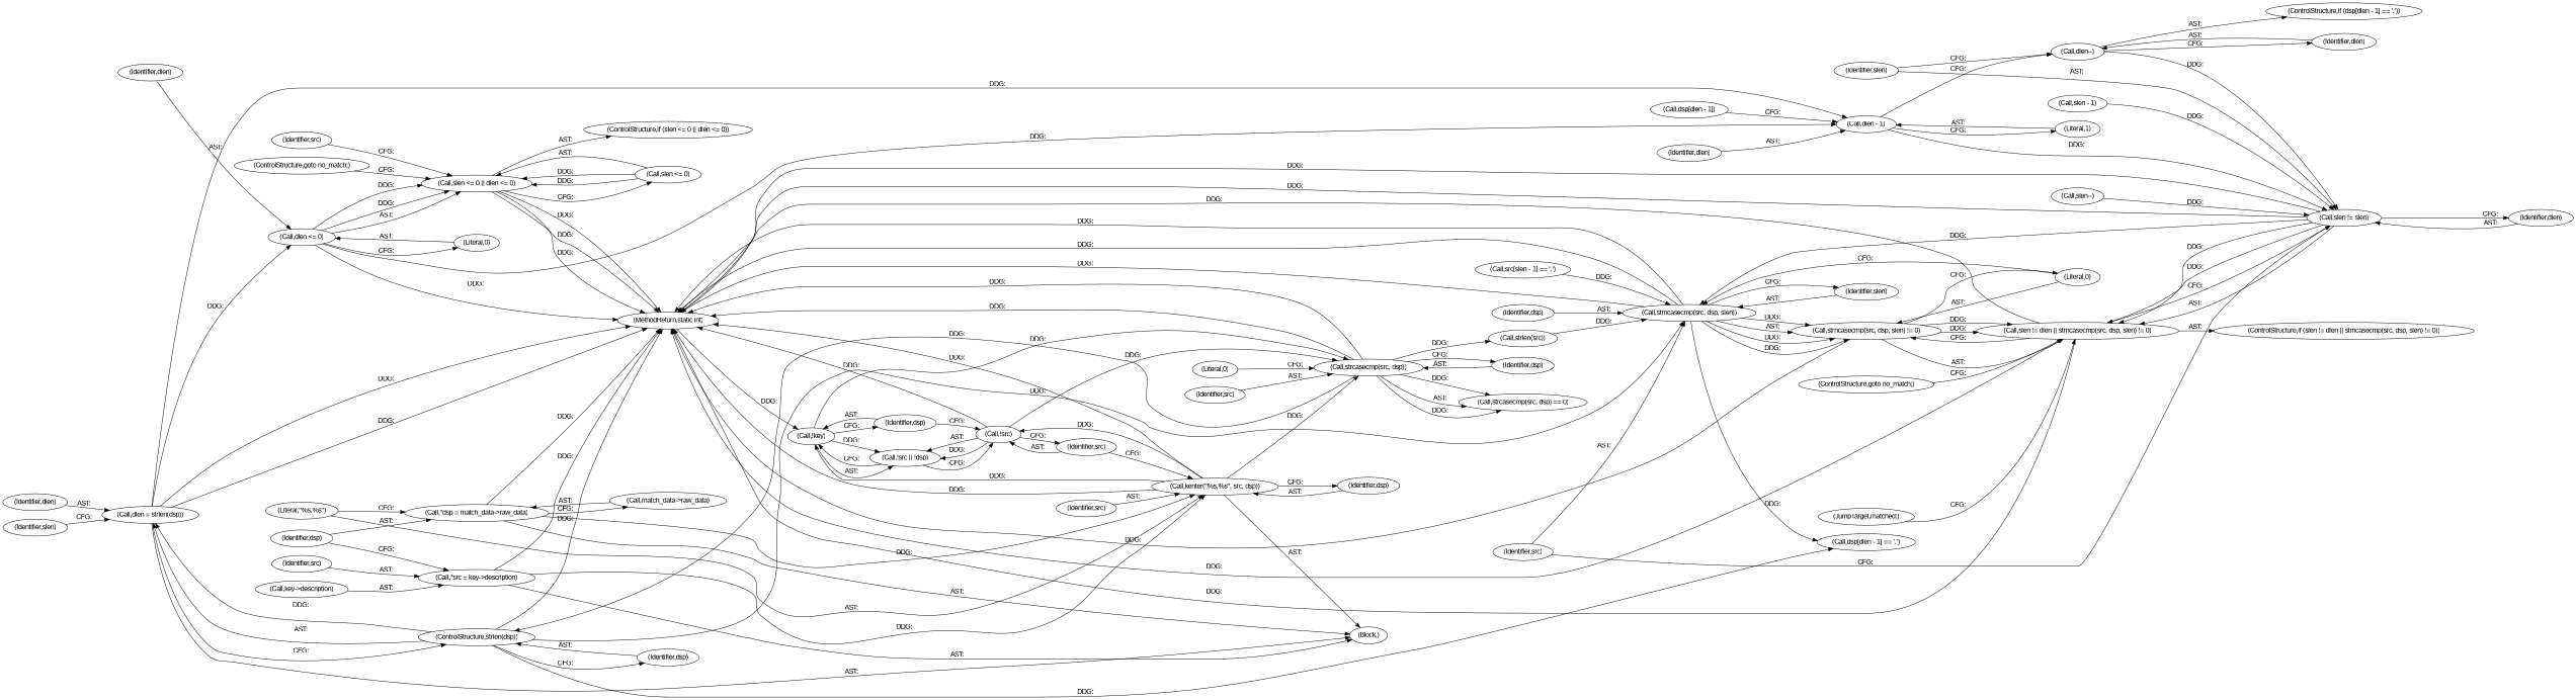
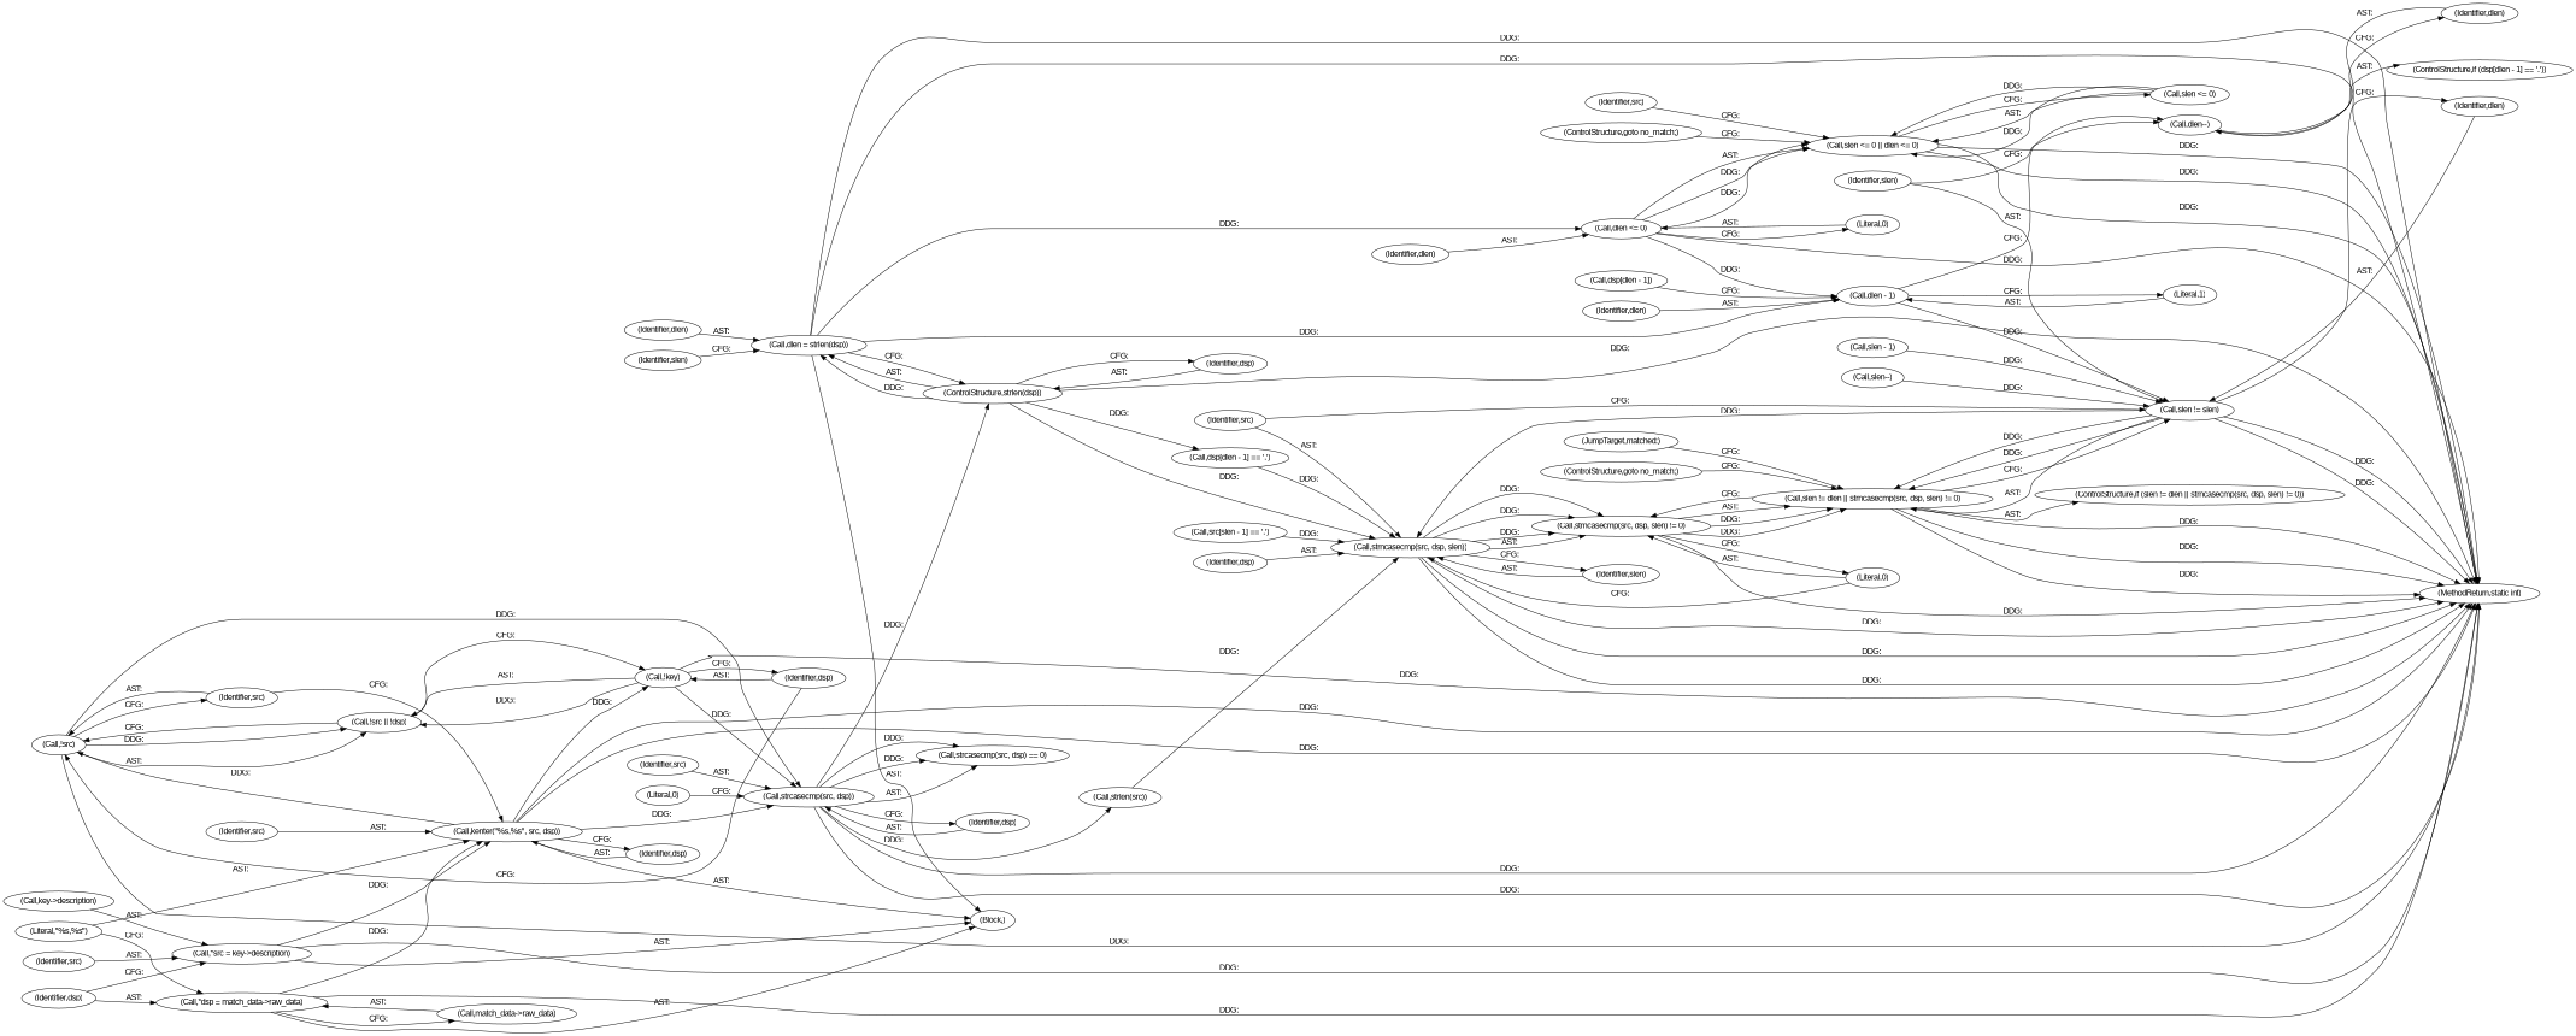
  digraph {
    fontname="Liberation Sans"
    rankdir=LR
    node [fontname="Liberation Sans"]
    edge [fontname="Liberation Sans"]
    n1 [label="(Call,dlen = strlen(dsp))"]
    n2 [label="(ControlStructure,strlen(dsp))"]
    n3 [label="(Call,dlen <= 0)"]
    n4 [label="(Call,dlen - 1)"]
    n5 [label="(Block,)"]
    n6 [label="(MethodReturn,static int)"]
    n7 [label="(Call,strncasecmp(src, dsp, slen))"]
    n8 [label="(Identifier,dsp)"]
    n9 [label="(Call,dsp[dlen - 1] == '.')"]
    n10 [label="(Call,slen <= 0 || dlen <= 0)"]
    n11 [label="(Literal,0)"]
    n12 [label="(Call,dlen--)"]
    n13 [label="(Call,slen != slen)"]
    n14 [label="(Literal,1)"]
    n15 [label="(Call,strncasecmp(src, dsp, slen) != 0)"]
    n16 [label="(Identifier,slen)"]
    n17 [label="(Call,strcasecmp(src, dsp))"]
    n18 [label="(Call,strlen(src))"]
    n19 [label="(Call,strcasecmp(src, dsp) == 0)"]
    n20 [label="(Identifier,dsp)"]
    n21 [label="(Call,!src)"]
    n22 [label="(Call,!src || !dsp)"]
    n23 [label="(Identifier,src)"]
    n24 [label="(Call,!key)"]
    n25 [label="(Call,kenter(\"%s,%s\", src, dsp))"]
    n26 [label="(Identifier,dsp)"]
    n27 [label="(Identifier,dsp)"]
    n28 [label="(Call,*src = key->description)"]
    n29 [label="(Call,key->description)"]
    n30 [label="(Call,*dsp = match_data->raw_data)"]
    n31 [label="(Call,match_data->raw_data)"]
    n32 [label="(Call,slen <= 0)"]
-   n33 [label="(ControlStructure,if (slen <= 0 || dlen <= 0))"]
    n34 [label="(Identifier,dlen)"]
    n35 [label="(ControlStructure,if (dsp[dlen - 1] == '.'))"]
    n36 [label="(Call,slen != dlen || strncasecmp(src, dsp, slen) != 0)"]
    n37 [label="(Identifier,dlen)"]
    n38 [label="(Call,dsp[dlen - 1])"]
    n39 [label="(ControlStructure,if (slen != dlen || strncasecmp(src, dsp, slen) != 0))"]
    n40 [label="(Literal,0)"]
    n41 [label="(Call,slen - 1)"]
    n42 [label="(Literal,0)"]
    n43 [label="(Call,slen--)"]
    n44 [label="(Identifier,src)"]
    n45 [label="(Identifier,slen)"]
    n46 [label="(ControlStructure,goto no_match;)"]
    n47 [label="(Literal,\"%s,%s\")"]
    n48 [label="(Identifier,src)"]
    n49 [label="(Identifier,src)"]
    n50 [label="(Identifier,dlen)"]
    n51 [label="(Call,src[slen - 1] == '.')"]
    n52 [label="(JumpTarget,matched:)"]
    n53 [label="(Identifier,dlen)"]
    n54 [label="(Identifier,slen)"]
    n55 [label="(ControlStructure,goto no_match;)"]
    n56 [label="(Identifier,src)"]
    n57 [label="(Identifier,src)"]
    n58 [label="(Identifier,dsp)"]
    n59 [label="(Identifier,dlen)"]
    n60 [label="(Identifier,dsp)"]
    n1 -> n2 [label="CFG: "]
    n1 -> n3 [label="DDG: "]
    n1 -> n4 [label="DDG: "]
    n1 -> n5 [label="AST: "]
    n1 -> n6 [label="DDG: "]
    n1 -> n6 [label="DDG: "]
    n2 -> n1 [label="AST: "]
    n2 -> n1 [label="DDG: "]
    n2 -> n6 [label="DDG: "]
    n2 -> n7 [label="DDG: "]
    n2 -> n8 [label="CFG: "]
    n2 -> n9 [label="DDG: "]
    n3 -> n4 [label="DDG: "]
    n3 -> n6 [label="DDG: "]
    n3 -> n10 [label="AST: "]
    n3 -> n10 [label="DDG: "]
    n3 -> n10 [label="DDG: "]
    n3 -> n11 [label="CFG: "]
    n4 -> n12 [label="CFG: "]
    n4 -> n13 [label="DDG: "]
    n4 -> n14 [label="CFG: "]
    n7 -> n6 [label="DDG: "]
    n7 -> n6 [label="DDG: "]
    n7 -> n6 [label="DDG: "]
    n7 -> n15 [label="AST: "]
    n7 -> n15 [label="DDG: "]
    n7 -> n15 [label="DDG: "]
    n7 -> n15 [label="DDG: "]
    n7 -> n16 [label="CFG: "]
    n8 -> n2 [label="AST: "]
-   n7 -> n9 [label="DDG: "]
+   n9 -> n7 [label="DDG: "]
    n10 -> n6 [label="DDG: "]
    n10 -> n6 [label="DDG: "]
    n10 -> n6 [label="DDG: "]
    n10 -> n32 [label="CFG: "]
-   n10 -> n33 [label="AST: "]
    n11 -> n3 [label="AST: "]
-   n12 -> n13 [label="DDG: "]
    n12 -> n34 [label="CFG: "]
    n12 -> n35 [label="AST: "]
    n13 -> n6 [label="DDG: "]
    n13 -> n6 [label="DDG: "]
    n13 -> n7 [label="DDG: "]
    n13 -> n36 [label="AST: "]
    n13 -> n36 [label="DDG: "]
    n13 -> n36 [label="DDG: "]
    n13 -> n37 [label="CFG: "]
    n14 -> n4 [label="AST: "]
    n15 -> n6 [label="DDG: "]
    n15 -> n36 [label="AST: "]
    n15 -> n36 [label="DDG: "]
    n15 -> n36 [label="DDG: "]
    n15 -> n40 [label="CFG: "]
    n16 -> n7 [label="AST: "]
    n17 -> n2 [label="DDG: "]
    n17 -> n6 [label="DDG: "]
    n17 -> n6 [label="DDG: "]
    n17 -> n18 [label="DDG: "]
    n17 -> n19 [label="AST: "]
    n17 -> n19 [label="DDG: "]
    n17 -> n19 [label="DDG: "]
    n17 -> n20 [label="CFG: "]
    n18 -> n7 [label="DDG: "]
    n20 -> n17 [label="AST: "]
    n21 -> n6 [label="DDG: "]
    n21 -> n17 [label="DDG: "]
    n21 -> n22 [label="AST: "]
    n21 -> n22 [label="DDG: "]
    n21 -> n23 [label="CFG: "]
    n22 -> n21 [label="CFG: "]
    n22 -> n24 [label="CFG: "]
    n23 -> n21 [label="AST: "]
    n23 -> n25 [label="CFG: "]
-   n6 -> n24 [label="DDG: "]
+   n24 -> n6 [label="DDG: "]
    n24 -> n17 [label="DDG: "]
    n24 -> n22 [label="AST: "]
    n24 -> n22 [label="DDG: "]
    n24 -> n27 [label="CFG: "]
    n25 -> n5 [label="AST: "]
    n25 -> n6 [label="DDG: "]
    n25 -> n6 [label="DDG: "]
    n25 -> n17 [label="DDG: "]
    n25 -> n21 [label="DDG: "]
    n25 -> n24 [label="DDG: "]
    n25 -> n26 [label="CFG: "]
    n26 -> n25 [label="AST: "]
    n27 -> n21 [label="CFG: "]
    n27 -> n24 [label="AST: "]
    n28 -> n5 [label="AST: "]
    n28 -> n6 [label="DDG: "]
    n28 -> n25 [label="DDG: "]
    n29 -> n28 [label="AST: "]
    n30 -> n5 [label="AST: "]
    n30 -> n6 [label="DDG: "]
    n30 -> n25 [label="DDG: "]
    n30 -> n31 [label="CFG: "]
    n31 -> n30 [label="AST: "]
    n32 -> n10 [label="AST: "]
    n32 -> n10 [label="DDG: "]
    n32 -> n10 [label="DDG: "]
    n34 -> n12 [label="AST: "]
    n36 -> n6 [label="DDG: "]
    n36 -> n6 [label="DDG: "]
    n36 -> n6 [label="DDG: "]
    n36 -> n13 [label="CFG: "]
    n36 -> n15 [label="CFG: "]
    n36 -> n39 [label="AST: "]
    n37 -> n13 [label="AST: "]
    n38 -> n4 [label="CFG: "]
    n40 -> n7 [label="CFG: "]
    n40 -> n15 [label="AST: "]
    n41 -> n13 [label="DDG: "]
    n42 -> n17 [label="CFG: "]
    n43 -> n13 [label="DDG: "]
    n44 -> n10 [label="CFG: "]
    n45 -> n12 [label="CFG: "]
    n45 -> n13 [label="AST: "]
    n46 -> n10 [label="CFG: "]
    n47 -> n25 [label="AST: "]
    n47 -> n30 [label="CFG: "]
    n48 -> n17 [label="AST: "]
    n49 -> n28 [label="AST: "]
    n50 -> n1 [label="AST: "]
    n51 -> n7 [label="DDG: "]
    n52 -> n36 [label="CFG: "]
    n53 -> n3 [label="AST: "]
    n54 -> n1 [label="CFG: "]
    n55 -> n36 [label="CFG: "]
    n56 -> n25 [label="AST: "]
    n57 -> n7 [label="AST: "]
    n57 -> n13 [label="CFG: "]
    n58 -> n7 [label="AST: "]
    n59 -> n4 [label="AST: "]
    n60 -> n28 [label="CFG: "]
    n60 -> n30 [label="AST: "]
  }
